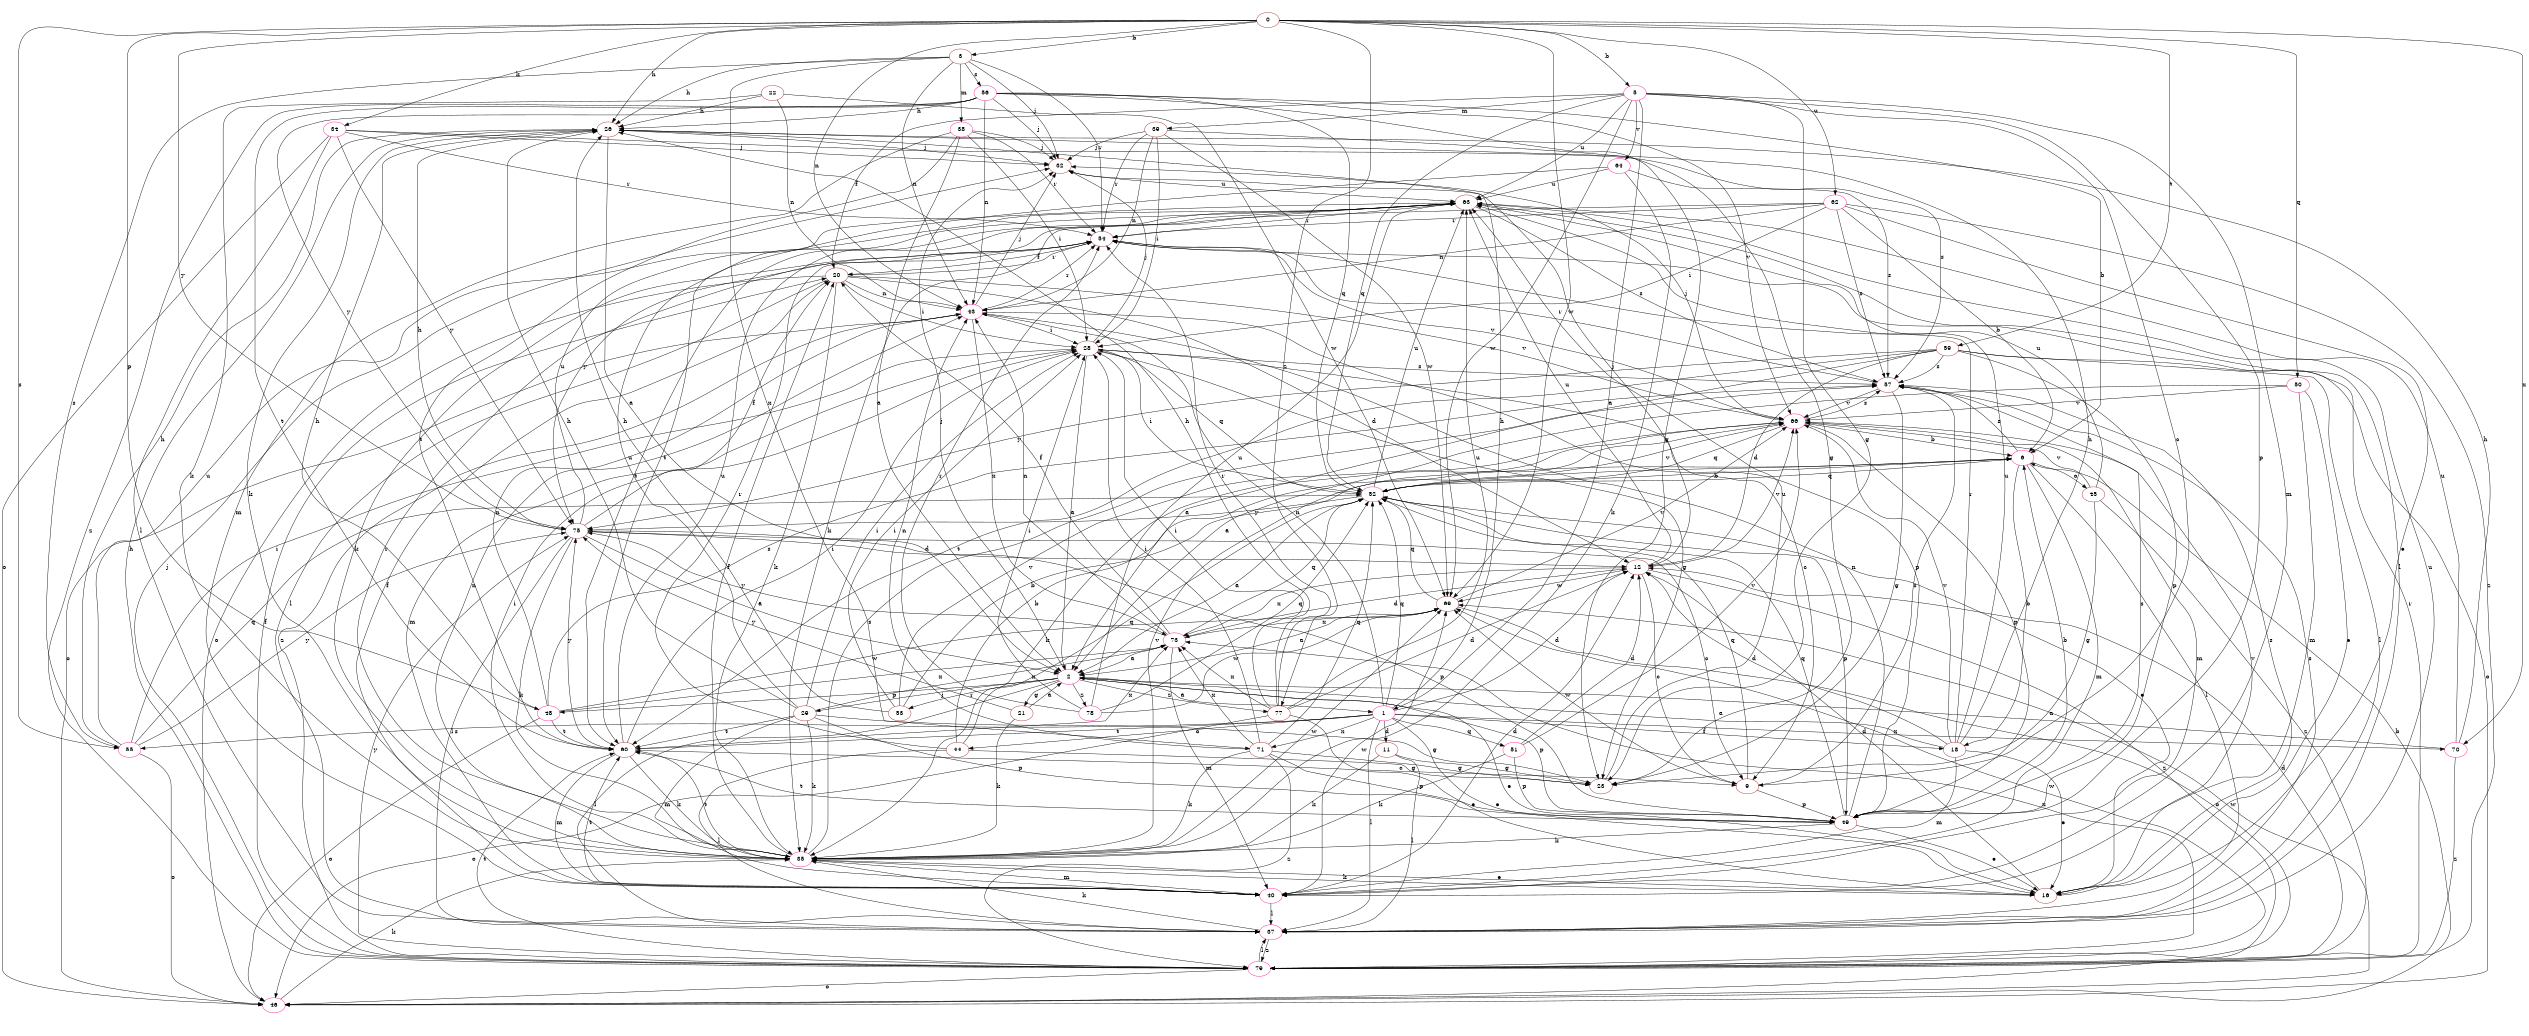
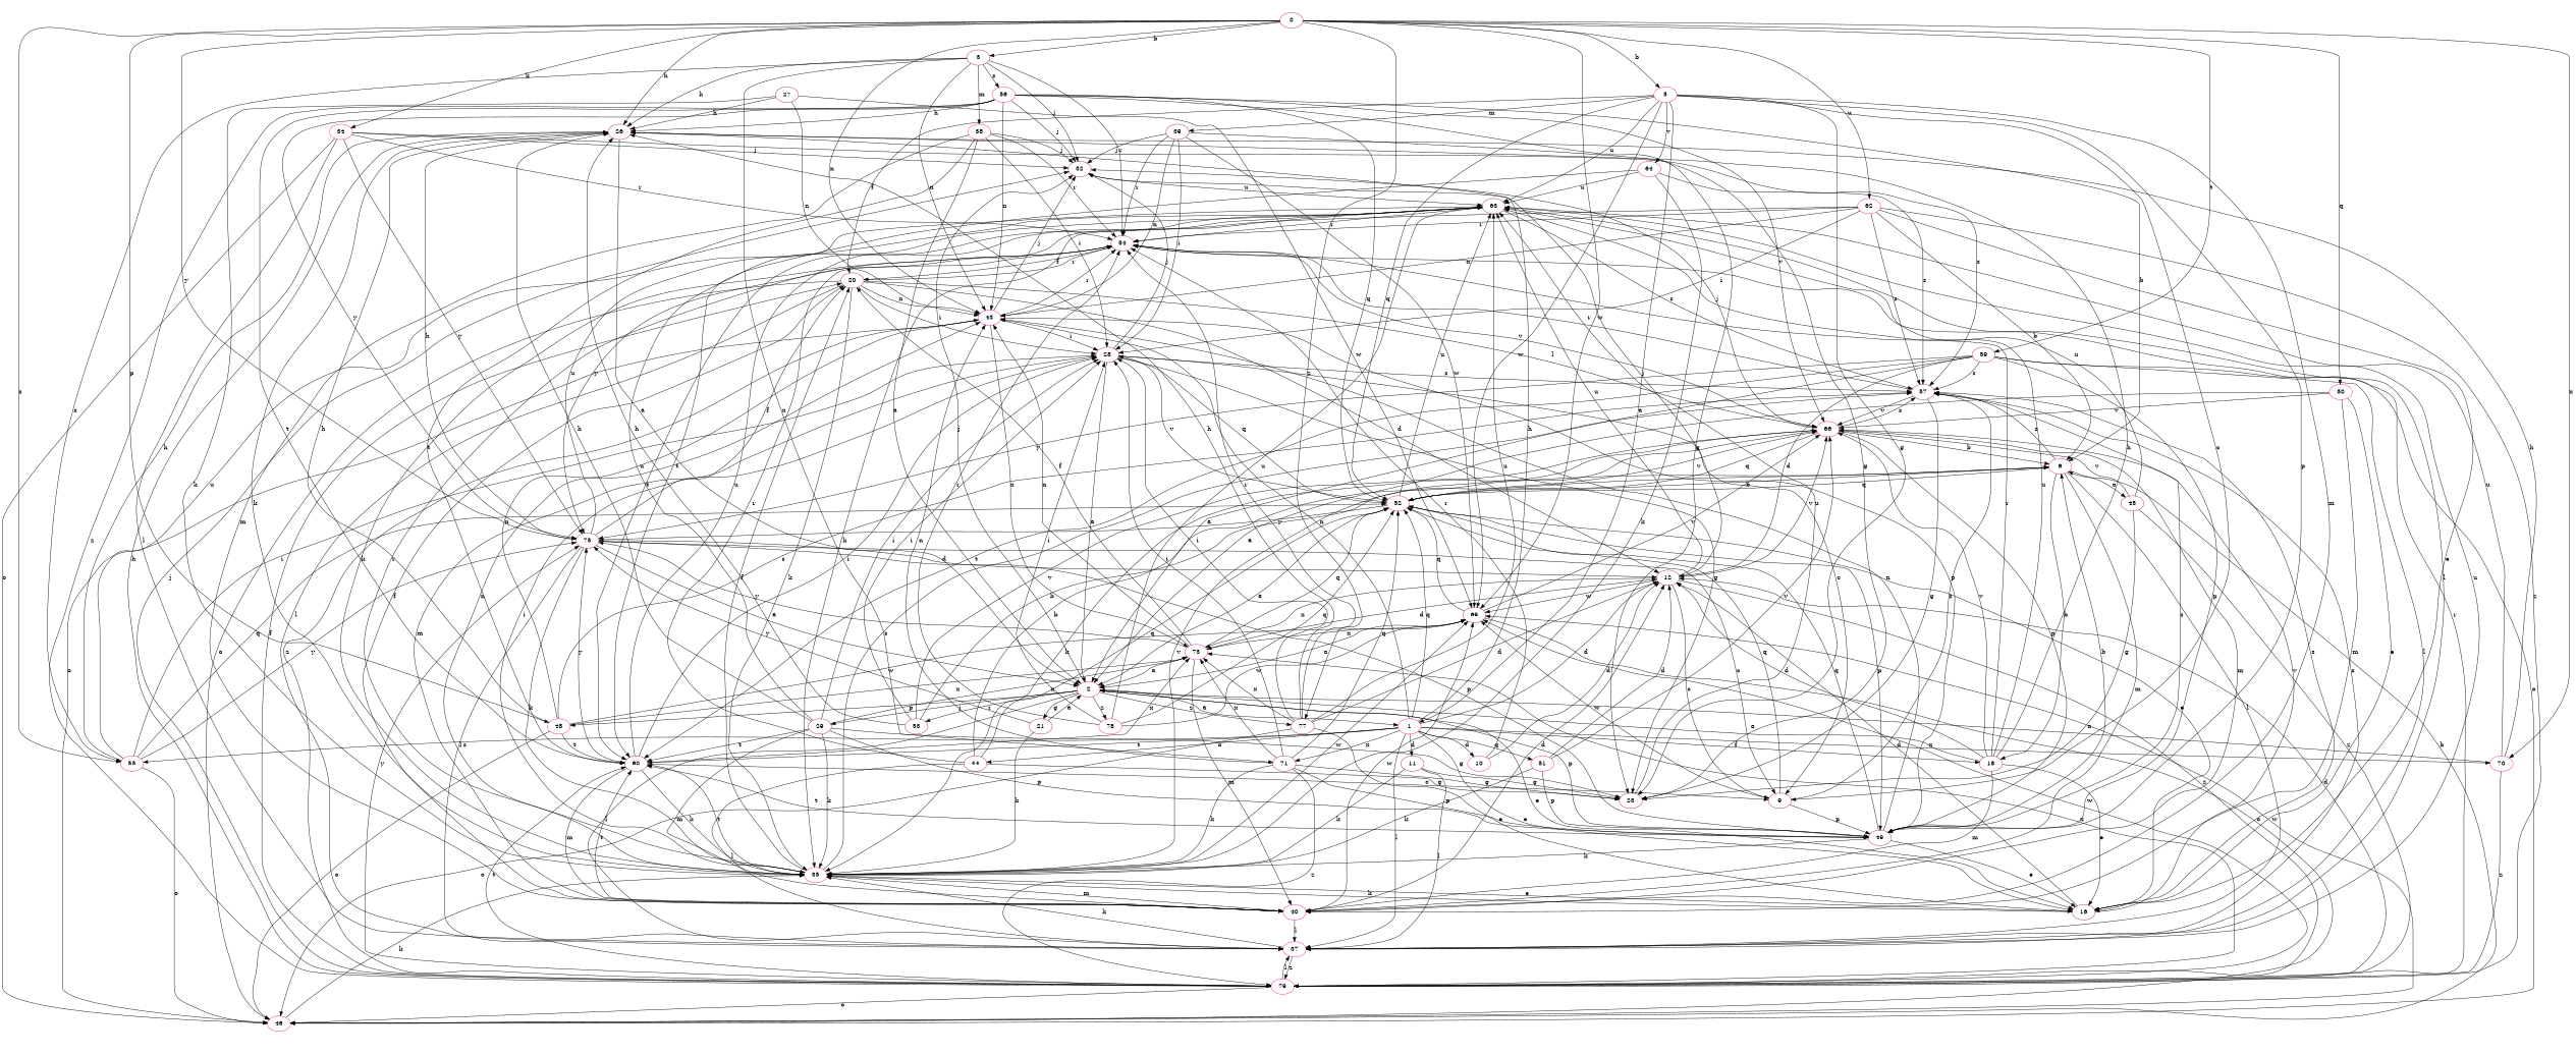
  strict digraph {
    node [color=brown]
    0
    3
    5 [color=deeppink]
    26
    34 [color=deeppink]
    43 [color=deeppink]
    48 [color=deeppink]
    50 [color=deeppink]
    55 [color=deeppink]
    59
    62 [color=deeppink]
    69
    70 [color=deeppink]
    75
    77
    71
    32
    38 [color=deeppink]
    54
    56 [color=deeppink]
    1 [color=deeppink]
    52 [color=deeppink]
    49
    9
    20
    23
    39
    40 [color=deeppink]
    63
    64 [color=deeppink]
    2 [color=deeppink]
    35 [color=deeppink]
    37 [color=deeppink]
    57
    46 [color=deeppink]
    73 [color=deeppink]
    79 [color=deeppink]
    28
    60
    16
    66 [color=deeppink]
    12
    6 [color=deeppink]
+   10 [color=deeppink]
    11
    18
    44
    51 [color=deeppink]
    21
    29
    53
    78 [color=deeppink]
-   22
+   22 [label=27]
    45
    0 -> 3 [label=b]
    0 -> 5 [label=b]
    0 -> 26 [label=h]
    0 -> 34 [label=k]
    0 -> 43 [label=n]
    0 -> 48 [label=p]
    0 -> 50 [label=q]
    0 -> 55 [label=s]
    0 -> 59 [label=t]
    0 -> 62 [label=u]
    0 -> 69 [label=w]
    0 -> 70 [label=x]
    0 -> 75 [label=y]
    0 -> 77 [label=z]
    3 -> 26 [label=h]
    3 -> 43 [label=n]
    3 -> 55 [label=s]
    3 -> 71 [label=x]
    3 -> 32 [label=j]
    3 -> 38 [label=m]
    3 -> 54 [label=r]
    3 -> 56 [label=s]
    5 -> 69 [label=w]
    5 -> 1 [label=a]
    5 -> 52 [label=q]
    5 -> 49 [label=p]
    5 -> 9 [label=c]
    5 -> 20 [label=f]
    5 -> 23 [label=g]
    5 -> 39 [label=m]
    5 -> 40 [label=m]
    5 -> 63 [label=u]
    5 -> 64 [label=v]
-   26 -> 32 [label=j]
    26 -> 2 [label=a]
    26 -> 35 [label=k]
    34 -> 75 [label=y]
    34 -> 32 [label=j]
    34 -> 54 [label=r]
    34 -> 37 [label=l]
    34 -> 57 [label=s]
    34 -> 46 [label=o]
    43 -> 32 [label=j]
    43 -> 54 [label=r]
    43 -> 49 [label=p]
    43 -> 46 [label=o]
    43 -> 73 [label=x]
    43 -> 79 [label=z]
    43 -> 28 [label=i]
    48 -> 26 [label=h]
    48 -> 43 [label=n]
    48 -> 69 [label=w]
    48 -> 57 [label=s]
    48 -> 46 [label=o]
    48 -> 73 [label=x]
    48 -> 60 [label=t]
    50 -> 40 [label=m]
    50 -> 2 [label=a]
    50 -> 16 [label=e]
    50 -> 66 [label=v]
    55 -> 26 [label=h]
    55 -> 75 [label=y]
    55 -> 52 [label=q]
    55 -> 63 [label=u]
    55 -> 46 [label=o]
    55 -> 28 [label=i]
    59 -> 75 [label=y]
    59 -> 49 [label=p]
    59 -> 2 [label=a]
    59 -> 37 [label=l]
    59 -> 57 [label=s]
    59 -> 46 [label=o]
    59 -> 60 [label=t]
    59 -> 12 [label=d]
    62 -> 43 [label=n]
    62 -> 75 [label=y]
    62 -> 54 [label=r]
    62 -> 57 [label=s]
    62 -> 79 [label=z]
    62 -> 28 [label=i]
    62 -> 16 [label=e]
    62 -> 6 [label=b]
    69 -> 52 [label=q]
    69 -> 2 [label=a]
    69 -> 46 [label=o]
    69 -> 73 [label=x]
    69 -> 66 [label=v]
    70 -> 26 [label=h]
    70 -> 63 [label=u]
    70 -> 2 [label=a]
    70 -> 79 [label=z]
    75 -> 26 [label=h]
    75 -> 49 [label=p]
    75 -> 9 [label=c]
    75 -> 20 [label=f]
    75 -> 63 [label=u]
    75 -> 2 [label=a]
    75 -> 35 [label=k]
    75 -> 37 [label=l]
    75 -> 12 [label=d]
    77 -> 26 [label=h]
    77 -> 54 [label=r]
    77 -> 63 [label=u]
    77 -> 46 [label=o]
    77 -> 73 [label=x]
    77 -> 28 [label=i]
    77 -> 16 [label=e]
    77 -> 12 [label=d]
    71 -> 43 [label=n]
    71 -> 52 [label=q]
    71 -> 49 [label=p]
    71 -> 23 [label=g]
    71 -> 35 [label=k]
    71 -> 73 [label=x]
    71 -> 79 [label=z]
    71 -> 28 [label=i]
    32 -> 63 [label=u]
    38 -> 32 [label=j]
    38 -> 54 [label=r]
    38 -> 40 [label=m]
    38 -> 2 [label=a]
    38 -> 28 [label=i]
    38 -> 60 [label=t]
    54 -> 20 [label=f]
    54 -> 35 [label=k]
    54 -> 66 [label=v]
    56 -> 26 [label=h]
    56 -> 43 [label=n]
    56 -> 75 [label=y]
    56 -> 32 [label=j]
    56 -> 52 [label=q]
    56 -> 23 [label=g]
    56 -> 79 [label=z]
    56 -> 60 [label=t]
    56 -> 66 [label=v]
    56 -> 6 [label=b]
    1 -> 26 [label=h]
    1 -> 43 [label=n]
    1 -> 55 [label=s]
    1 -> 70 [label=x]
    1 -> 71 [label=x]
    1 -> 52 [label=q]
    1 -> 37 [label=l]
    1 -> 60 [label=t]
    1 -> 16 [label=e]
    1 -> 12 [label=d]
+   1 -> 10 [label=d]
    1 -> 11 [label=d]
    1 -> 18 [label=f]
    1 -> 44 [label=o]
    1 -> 51 [label=q]
    52 -> 75 [label=y]
    52 -> 49 [label=p]
    52 -> 63 [label=u]
    52 -> 2 [label=a]
-   52 -> 28 [label=i]
+   52 -> 28 [label=v]
    52 -> 16 [label=e]
    52 -> 66 [label=v]
    52 -> 6 [label=b]
    49 -> 43 [label=n]
    49 -> 52 [label=q]
    49 -> 35 [label=k]
    49 -> 57 [label=s]
    49 -> 60 [label=t]
    49 -> 16 [label=e]
    49 -> 6 [label=b]
    9 -> 69 [label=w]
    9 -> 52 [label=q]
    9 -> 49 [label=p]
    9 -> 57 [label=s]
    20 -> 43 [label=n]
    20 -> 54 [label=r]
    20 -> 35 [label=k]
    20 -> 37 [label=l]
    20 -> 46 [label=o]
    20 -> 28 [label=i]
-   20 -> 66 [label=v]
+   20 -> 66 [label=l]
    20 -> 12 [label=d]
    23 -> 63 [label=u]
    39 -> 43 [label=n]
    39 -> 69 [label=w]
    39 -> 32 [label=j]
    39 -> 54 [label=r]
    39 -> 23 [label=g]
    39 -> 28 [label=i]
    40 -> 69 [label=w]
    40 -> 20 [label=f]
    40 -> 37 [label=l]
    40 -> 60 [label=t]
    40 -> 12 [label=d]
    63 -> 54 [label=r]
    63 -> 35 [label=k]
    63 -> 37 [label=l]
    63 -> 57 [label=s]
    63 -> 60 [label=t]
    64 -> 63 [label=u]
    64 -> 35 [label=k]
    64 -> 57 [label=s]
    64 -> 60 [label=t]
    2 -> 48 [label=p]
    2 -> 77 [label=z]
    2 -> 32 [label=j]
    2 -> 1 [label=a]
    2 -> 49 [label=p]
    2 -> 37 [label=l]
    2 -> 16 [label=e]
    2 -> 21 [label=g]
    2 -> 29 [label=j]
    2 -> 53 [label=r]
    2 -> 78 [label=z]
    35 -> 43 [label=n]
    35 -> 69 [label=w]
    35 -> 54 [label=r]
    35 -> 20 [label=f]
    35 -> 40 [label=m]
    35 -> 57 [label=s]
    35 -> 28 [label=i]
    35 -> 60 [label=t]
    35 -> 16 [label=e]
    35 -> 66 [label=v]
    37 -> 63 [label=u]
    37 -> 35 [label=k]
    37 -> 57 [label=s]
    37 -> 79 [label=z]
    57 -> 54 [label=r]
    57 -> 23 [label=g]
    57 -> 66 [label=v]
    46 -> 69 [label=w]
    46 -> 35 [label=k]
    46 -> 6 [label=b]
    73 -> 43 [label=n]
    73 -> 75 [label=y]
    73 -> 52 [label=q]
    73 -> 20 [label=f]
    73 -> 40 [label=m]
    73 -> 2 [label=a]
    73 -> 12 [label=d]
    79 -> 26 [label=h]
    79 -> 69 [label=w]
    79 -> 75 [label=y]
    79 -> 32 [label=j]
    79 -> 54 [label=r]
    79 -> 20 [label=f]
    79 -> 37 [label=l]
    79 -> 46 [label=o]
    79 -> 73 [label=x]
    79 -> 60 [label=t]
    79 -> 12 [label=d]
    28 -> 32 [label=j]
    28 -> 52 [label=q]
    28 -> 9 [label=c]
    28 -> 23 [label=g]
    28 -> 40 [label=m]
    28 -> 2 [label=a]
    28 -> 57 [label=s]
    60 -> 75 [label=y]
    60 -> 9 [label=c]
    60 -> 40 [label=m]
    60 -> 63 [label=u]
    60 -> 35 [label=k]
    60 -> 73 [label=x]
    60 -> 28 [label=i]
    16 -> 35 [label=k]
    16 -> 57 [label=s]
    16 -> 66 [label=v]
    16 -> 12 [label=d]
    66 -> 32 [label=j]
    66 -> 52 [label=q]
    66 -> 49 [label=p]
    66 -> 40 [label=m]
    66 -> 35 [label=k]
    66 -> 57 [label=s]
    66 -> 6 [label=b]
    12 -> 69 [label=w]
    12 -> 32 [label=j]
    12 -> 9 [label=c]
    12 -> 63 [label=u]
    12 -> 73 [label=x]
    12 -> 79 [label=z]
    12 -> 66 [label=v]
    6 -> 52 [label=q]
    6 -> 40 [label=m]
    6 -> 37 [label=l]
    6 -> 57 [label=s]
    6 -> 18 [label=b]
    6 -> 45 [label=o]
+   10 -> 54 [label=r]
+   10 -> 12 [label=d]
    11 -> 23 [label=g]
    11 -> 35 [label=k]
    11 -> 37 [label=l]
    18 -> 26 [label=h]
    18 -> 54 [label=r]
    18 -> 40 [label=m]
    18 -> 63 [label=u]
    18 -> 2 [label=a]
    18 -> 16 [label=e]
    18 -> 66 [label=v]
    18 -> 12 [label=d]
    44 -> 54 [label=r]
    44 -> 52 [label=q]
    44 -> 23 [label=g]
    44 -> 37 [label=l]
    44 -> 6 [label=b]
    51 -> 49 [label=p]
    51 -> 35 [label=k]
    51 -> 66 [label=v]
    51 -> 12 [label=d]
    21 -> 75 [label=y]
    21 -> 2 [label=a]
    21 -> 35 [label=k]
    29 -> 26 [label=h]
    29 -> 49 [label=p]
    29 -> 23 [label=g]
    29 -> 40 [label=m]
    29 -> 63 [label=u]
    29 -> 35 [label=k]
    29 -> 73 [label=x]
    29 -> 28 [label=i]
    29 -> 60 [label=t]
    53 -> 26 [label=h]
    53 -> 28 [label=i]
    53 -> 66 [label=v]
    53 -> 6 [label=b]
    78 -> 69 [label=w]
    78 -> 54 [label=r]
    78 -> 52 [label=q]
    78 -> 63 [label=u]
    78 -> 28 [label=i]
    22 -> 26 [label=h]
    22 -> 43 [label=n]
    22 -> 69 [label=w]
    22 -> 35 [label=k]
    45 -> 23 [label=g]
    45 -> 63 [label=u]
    45 -> 79 [label=z]
    45 -> 66 [label=v]
  }
